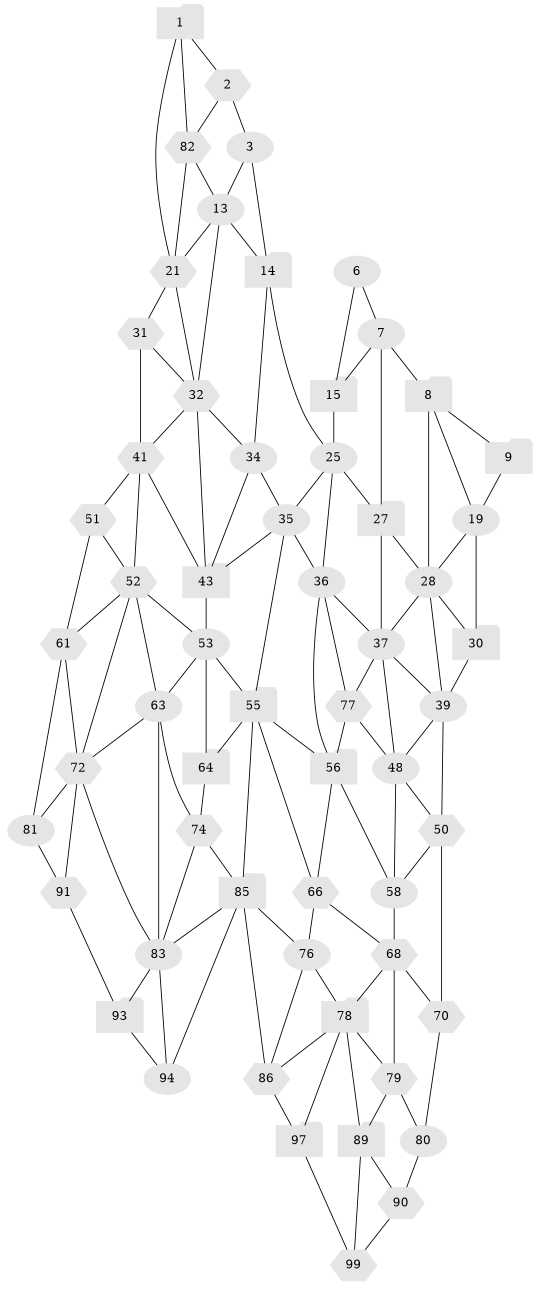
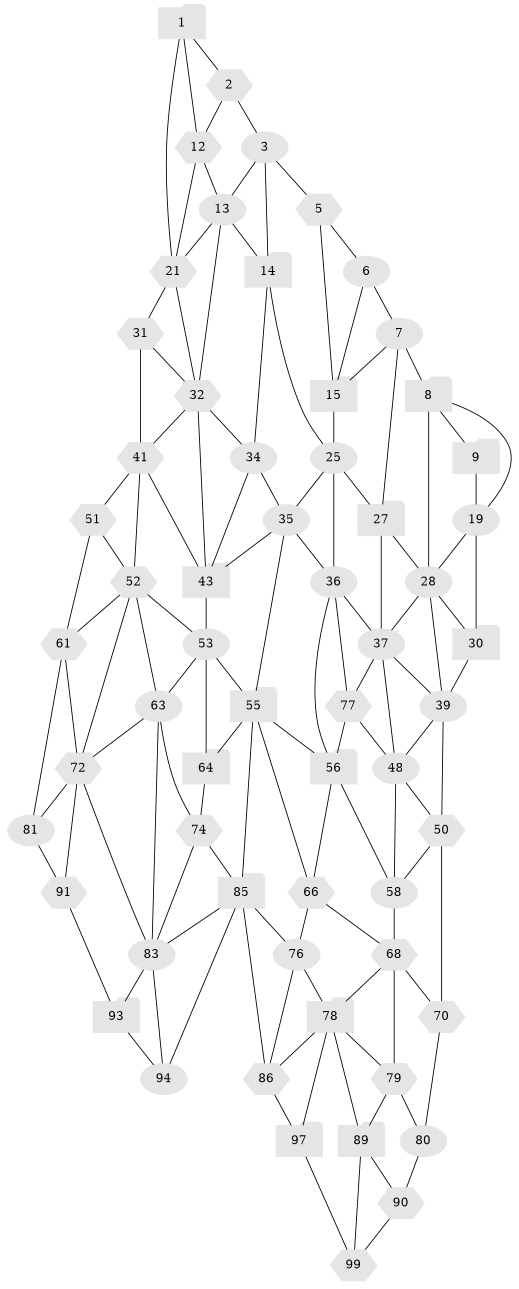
  graph {
    node [color=gray90 shape=hexagon style=filled]
    1 [shape=folder super="+11"]
    2
-   12 [label=82]
+   12
    21 [super="+22"]
    3 [shape=ellipse super="+4"]
    13 [shape=ellipse super="+23"]
    32 [super="+33"]
    31
+   5
    14 [shape=folder super="+24"]
    6 [shape=ellipse]
    15 [shape=folder super="+16"]
    25 [shape=ellipse super="+26"]
    34 [shape=ellipse]
    7 [shape=ellipse super="+17"]
    8 [shape=folder super="+18"]
    27 [shape=folder]
    9 [shape=folder super="+10"]
    19 [shape=ellipse super="+20"]
    28 [shape=ellipse super="+29"]
    37 [shape=ellipse super="+38"]
    30 [shape=folder]
    39 [shape=ellipse super="+40"]
    41 [super="+42"]
    43 [shape=folder super="+44"]
    35 [shape=ellipse super="+45"]
    36 [shape=ellipse super="+46"]
    55 [shape=folder super="+65"]
    n29 [label=77]
    56 [shape=folder super="+57"]
    48 [shape=ellipse super="+49"]
    50 [super="+60"]
    51
    52 [super="+62"]
    53 [shape=ellipse super="+54"]
    64 [shape=folder]
    66 [super="+67"]
    n38 [label=85 shape=folder super="+85"]
    58 [shape=ellipse super="+59"]
    70
    61 [super="+71"]
    63 [shape=ellipse super="+73"]
    72 [super="+82"]
    68 [super="+69"]
    80 [shape=ellipse]
    81 [shape=ellipse]
    74
    83 [shape=ellipse super="+84"]
    91 [super="+92"]
    76 [shape=ellipse super="+77"]
    86 [super="+87"]
    94 [shape=ellipse super="+95"]
    78 [shape=folder super="+88"]
    79
    93 [shape=folder]
    89 [shape=folder]
    97 [shape=folder super="+98"]
    90
    99 [super="+100"]
    1 -- 2
    1 -- 12
    1 -- 21
    2 -- 12
    2 -- 3
    12 -- 21
    12 -- 13
    21 -- 32
    21 -- 31
    3 -- 13
+   3 -- 5
    3 -- 14
    13 -- 21
    13 -- 32
    13 -- 14 [weight=2]
    32 -- 34
    32 -- 41
    32 -- 43
    31 -- 32
    31 -- 41
+   5 -- 6
+   5 -- 15
    14 -- 25
    14 -- 34
    6 -- 15
    6 -- 7
    15 -- 25 [weight=2]
    25 -- 27
    25 -- 35
    25 -- 36
    34 -- 43
    34 -- 35
    7 -- 15
    7 -- 8 [weight=2]
    7 -- 27
    8 -- 9
    8 -- 19
    8 -- 28
    27 -- 28
    27 -- 37
    9 -- 19 [weight=2]
    19 -- 28
    19 -- 30
    28 -- 37
    28 -- 30
    28 -- 39
    37 -- 39
    37 -- n29
    37 -- 48
    30 -- 39
    39 -- 48
    39 -- 50
    41 -- 43
    41 -- 51
    41 -- 52
    43 -- 53 [weight=2]
    35 -- 43
    35 -- 36 [weight=2]
    35 -- 55
    36 -- 37
    36 -- n29
    36 -- 56
    55 -- 56
    55 -- 64
    55 -- 66
    55 -- n38
    n29 -- 56
    n29 -- 48
    56 -- 66 [weight=2]
    56 -- 58
    48 -- 50
    48 -- 58 [weight=2]
    50 -- 58
    50 -- 70
    51 -- 52
    51 -- 61
    52 -- 53
    52 -- 61
    52 -- 63
    52 -- 72
    53 -- 55
    53 -- 64
    53 -- 63
    64 -- 74
    66 -- 68
    66 -- 76 [weight=2]
    n38 -- 83
    n38 -- 76
    n38 -- 86
    n38 -- 94
    58 -- 68 [weight=2]
    70 -- 80
    61 -- 72
    61 -- 81
    63 -- 72
    63 -- 74
    63 -- 83
    72 -- 81
    72 -- 83
    72 -- 91
    68 -- 70
    68 -- 78
    68 -- 79
    80 -- 90
    81 -- 91
    74 -- n38
    74 -- 83
    83 -- 94
    83 -- 93
    91 -- 93
    76 -- 86 [weight=2]
    76 -- 78
    86 -- 97
    78 -- 86
    78 -- 79
    78 -- 89
    78 -- 97
    79 -- 80
    79 -- 89
    93 -- 94
    89 -- 90
    89 -- 99
    97 -- 99
    90 -- 99
  }
